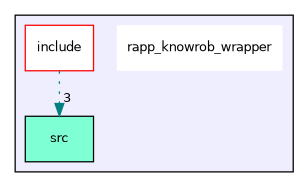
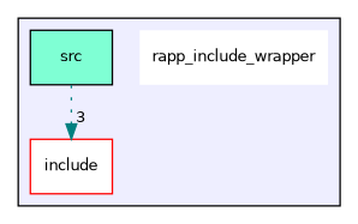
  digraph {
    compound=true
    node [fontname=Helvetica fontsize=10 shape=box style=filled fillcolor=white]
-   n1 [label=rapp_knowrob_wrapper shape=plaintext]
+   n1 [label=rapp_include_wrapper shape=plaintext]
    n2 [color=red label=include]
    n3 [color=black fillcolor=aquamarine label=src]
    subgraph cluster_1 {
      bgcolor="#eeeeff"
      pencolor=black
      n1
      n2
      n3
    }
-   n2 -> n3 [headlabel=3 labeldistance=1.5 labelfontname=Helvetica labelfontsize=10 color=teal style=dotted]
+   n3 -> n2 [headlabel=3 labeldistance=1.5 labelfontname=Helvetica labelfontsize=10 color=teal style=dotted]
  }
